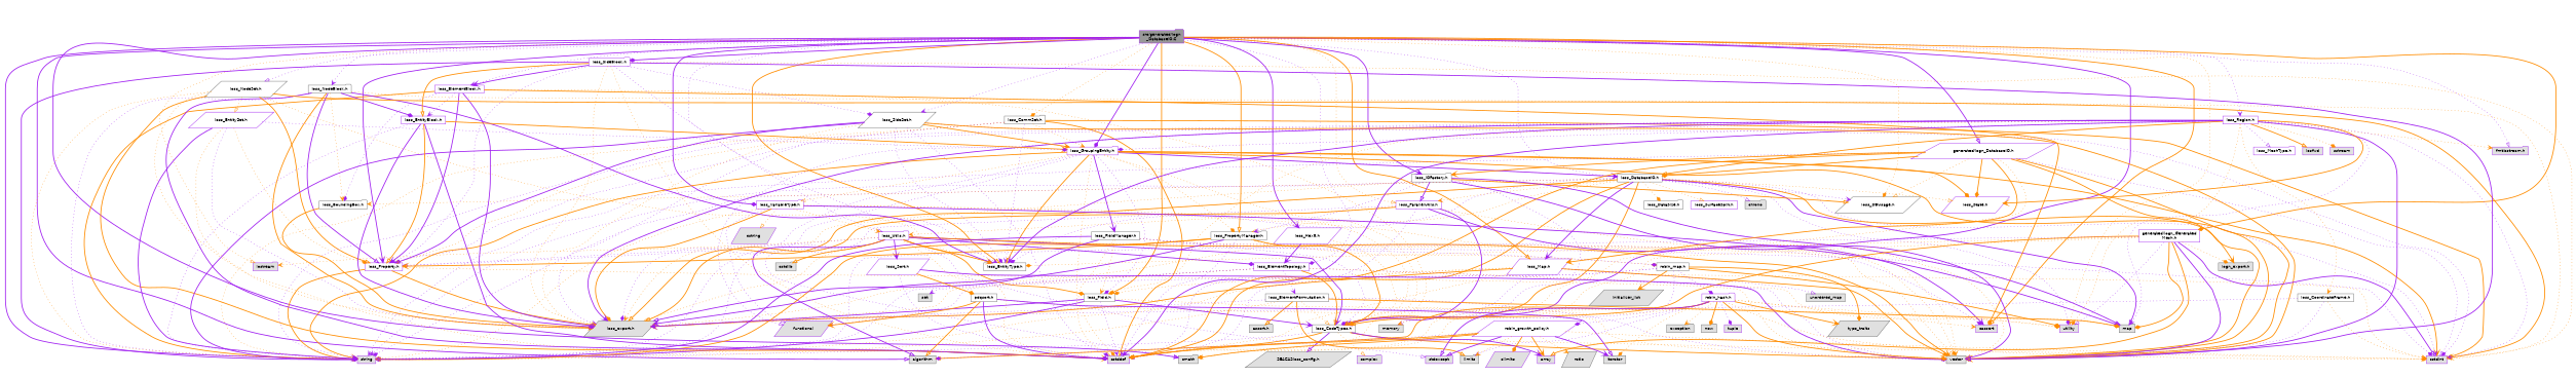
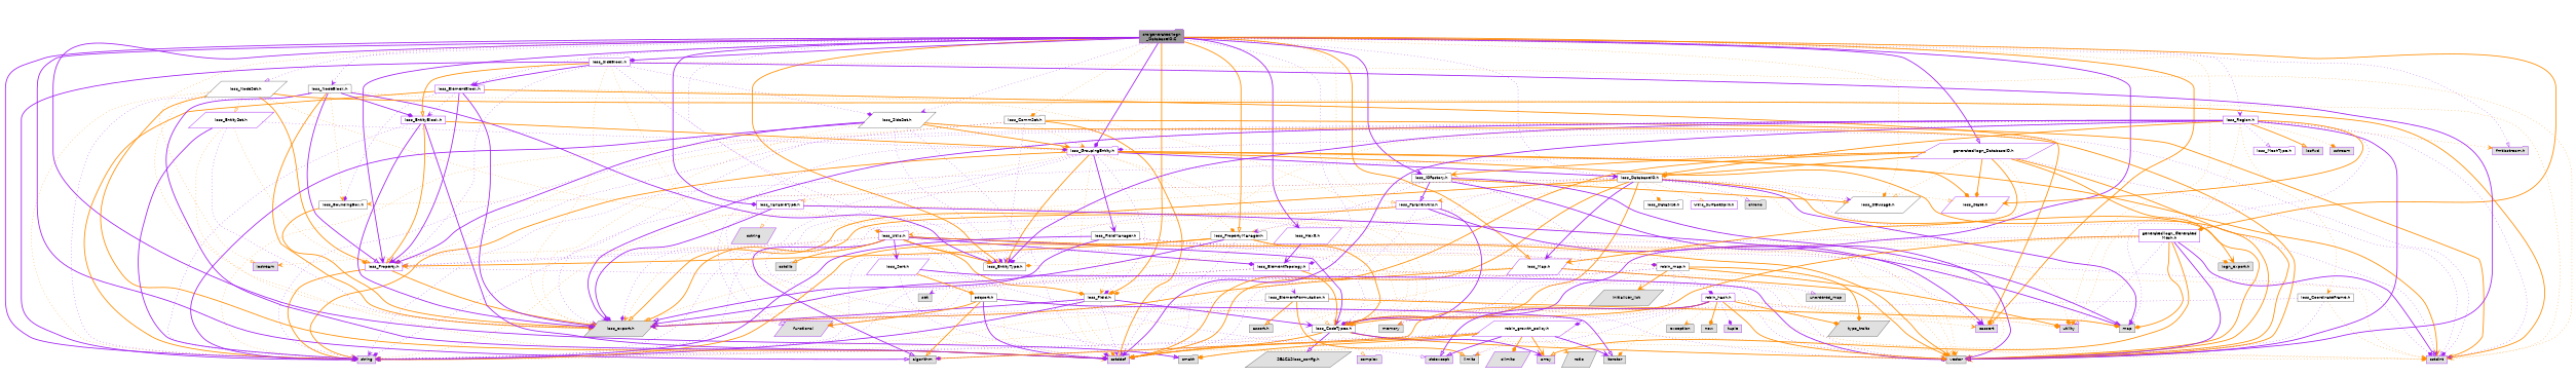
  digraph {
    node [color=purple fillcolor=white fontname=Helvetica fontsize=10 shape=folder style=filled]
    edge [arrowhead=diamond color=darkorange fontname=Helvetica fontsize=10 labelfontname=Helvetica labelfontsize=10 style=dotted]
    n1 [fillcolor=grey60 fontcolor=black height=0.2 label="src/generated/Iogn\l_DatabaseIO.C" width=0.4]
    n2 [color=gray40 height=0.2 label="Ioss_CommSet.h" width=0.4]
    n3 [color=gray40 height=0.2 label="Ioss_EntityType.h" shape=box width=0.4]
    n4 [height=0.2 label="Ioss_GroupingEntity.h" width=0.4]
    n5 [color=gray40 height=0.2 label="Ioss_CodeTypes.h" shape=box width=0.4]
    n6 [fillcolor="#E0E0E0" height=0.2 label=string width=0.4]
    n7 [color=gray40 height=0.2 label="Ioss_DatabaseIO.h" shape=box width=0.4]
    n8 [color=gray40 height=0.2 label="Ioss_DBUsage.h" shape=parallelogram width=0.4]
    n9 [height=0.2 label="Ioss_Map.h" shape=parallelogram width=0.4]
    n10 [color=gray40 height=0.2 label="Ioss_Field.h" width=0.4]
    n11 [height=0.2 label="Ioss_ParallelUtils.h" shape=box width=0.4]
    n12 [height=0.2 label="Ioss_Utils.h" width=0.4]
    n13 [height=0.2 label="Ioss_ElementTopology.h" shape=box width=0.4]
    n14 [height=0.2 label="Ioss_Property.h" shape=box width=0.4]
    n15 [color=gray40 fillcolor="#E0E0E0" height=0.2 label=algorithm shape=box width=0.4]
    n16 [fillcolor="#E0E0E0" height=0.2 label=utility width=0.4]
    n17 [fillcolor="#E0E0E0" height=0.2 label=cassert shape=box width=0.4]
    n18 [color=gray40 fillcolor="#E0E0E0" height=0.2 label=cmath width=0.4]
    n19 [fillcolor="#E0E0E0" height=0.2 label=iostream width=0.4]
    n20 [color=gray40 height=0.2 label="Ioss_PropertyManager.h" width=0.4]
    n21 [height=0.2 label="Ioss_VariableType.h" width=0.4]
    n22 [height=0.2 label="Ioss_ElementBlock.h" shape=box width=0.4]
    n23 [height=0.2 label="Ioss_Hex8.h" shape=parallelogram width=0.4]
    n24 [color=gray40 height=0.2 label="Ioss_IOFactory.h" width=0.4]
    n25 [color=gray40 height=0.2 label="Ioss_NodeBlock.h" width=0.4]
    n26 [color=gray40 height=0.2 label="Ioss_NodeSet.h" shape=parallelogram width=0.4]
    n27 [height=0.2 label="Ioss_Region.h" shape=box width=0.4]
    n28 [fillcolor="#E0E0E0" height=0.2 label="fmt/ostream.h" width=0.4]
    n29 [color=gray40 height=0.2 label="Ioss_SideSet.h" shape=parallelogram width=0.4]
    n30 [height=0.2 label="Ioss_SideBlock.h" width=0.4]
    n31 [height=0.2 label="generated/Iogn_DatabaseIO.h" shape=parallelogram width=0.4]
    n32 [height=0.2 label="generated/Iogn_Generated\lMesh.h" shape=box width=0.4]
    n33 [color=gray40 fillcolor="#E0E0E0" height=0.2 label="ioss_export.h" shape=parallelogram width=0.4]
    n34 [fillcolor="#E0E0E0" height=0.2 label=cstddef width=0.4]
    n35 [fillcolor="#E0E0E0" height=0.2 label=cstdint shape=box width=0.4]
    n36 [color=gray40 fillcolor="#E0E0E0" height=0.2 label=vector shape=box width=0.4]
    n37 [height=0.2 label="Ioss_State.h" shape=parallelogram width=0.4]
    n38 [color=gray40 height=0.2 label="Ioss_FieldManager.h" shape=box width=0.4]
    n39 [fillcolor="#E0E0E0" height=0.2 label=array shape=box width=0.4]
    n40 [color=gray40 fillcolor="#E0E0E0" height=0.2 label="SEACASIoss_config.h" shape=parallelogram width=0.4]
    n41 [fillcolor="#E0E0E0" height=0.2 label=complex width=0.4]
    n42 [color=gray40 height=0.2 label="Ioss_BoundingBox.h" width=0.4]
    n43 [color=gray40 height=0.2 label="Ioss_DataSize.h" width=0.4]
    n44 [color=gray40 fillcolor="#E0E0E0" height=0.2 label=map width=0.4]
-   n45 [height=0.2 label="Ioss_SurfaceSplit.h" shape=box width=0.4]
+   n45 [height=0.2 label="Utils_SurfaceSplit.h" shape=box width=0.4]
    n46 [color=gray40 fillcolor="#E0E0E0" height=0.2 label=chrono width=0.4]
    n47 [color=gray40 fillcolor="#E0E0E0" height=0.2 label=unordered_map shape=box width=0.4]
    n48 [height=0.2 label="Ioss_Sort.h" shape=parallelogram width=0.4]
    n49 [color=gray40 fillcolor="#E0E0E0" height=0.2 label=cstdlib width=0.4]
    n50 [fillcolor="#E0E0E0" height=0.2 label=stdexcept width=0.4]
    n51 [color=gray40 height=0.2 label="Ioss_ElementPermutation.h" shape=box width=0.4]
    n52 [color=gray40 fillcolor="#E0E0E0" height=0.2 label=set shape=box width=0.4]
    n53 [color=gray40 height=0.2 label="robin_map.h" shape=box width=0.4]
    n54 [fillcolor="#E0E0E0" height=0.2 label=functional shape=parallelogram width=0.4]
    n55 [fillcolor="#E0E0E0" height=0.2 label=cstring shape=parallelogram width=0.4]
    n56 [height=0.2 label="Ioss_EntityBlock.h" shape=box width=0.4]
    n57 [height=0.2 label="Ioss_EntitySet.h" shape=parallelogram width=0.4]
    n58 [color=gray40 height=0.2 label="Ioss_CoordinateFrame.h" shape=box width=0.4]
    n59 [height=0.2 label="Ioss_MeshType.h" width=0.4]
    n60 [fillcolor="#E0E0E0" height=0.2 label=iosfwd shape=box width=0.4]
    n61 [fillcolor="#E0E0E0" height=0.2 label=sstream shape=box width=0.4]
    n62 [color=gray40 fillcolor="#E0E0E0" height=0.2 label="iogn_export.h" width=0.4]
    n63 [color=gray40 height=0.2 label="pdqsort.h" shape=box width=0.4]
    n64 [color=gray40 fillcolor="#E0E0E0" height=0.2 label="assert.h" width=0.4]
    n65 [color=gray40 fillcolor="#E0E0E0" height=0.2 label=limits width=0.4]
    n66 [color=gray40 fillcolor="#E0E0E0" height=0.2 label=iterator shape=box width=0.4]
    n67 [color=gray40 fillcolor="#E0E0E0" height=0.2 label=initializer_list shape=parallelogram width=0.4]
    n68 [color=gray40 fillcolor="#E0E0E0" height=0.2 label=memory shape=box width=0.4]
    n69 [color=gray40 fillcolor="#E0E0E0" height=0.2 label=type_traits shape=parallelogram width=0.4]
    n70 [height=0.2 label="robin_hash.h" width=0.4]
    n71 [color=gray40 fillcolor="#E0E0E0" height=0.2 label=exception width=0.4]
    n72 [color=gray40 fillcolor="#E0E0E0" height=0.2 label=new width=0.4]
    n73 [fillcolor="#E0E0E0" height=0.2 label=tuple shape=box width=0.4]
    n74 [height=0.2 label="robin_growth_policy.h" shape=parallelogram width=0.4]
    n75 [fillcolor="#E0E0E0" height=0.2 label=climits shape=parallelogram width=0.4]
    n76 [color=gray40 fillcolor="#E0E0E0" height=0.2 label=ratio shape=parallelogram width=0.4]
    n1 -> n2
    n1 -> n3 [arrowhead=onormal style=bold]
    n1 -> n4 [color=purple style=bold]
    n1 -> n5 [arrowhead=onormal color=purple style=bold]
    n1 -> n6 [arrowhead=onormal color=purple style=bold]
    n1 -> n7 [arrowhead=vee color=purple]
    n1 -> n8
    n1 -> n9 [arrowhead=onormal style=bold]
    n1 -> n10 [arrowhead=onormal style=bold]
    n1 -> n11 [arrowhead=onormal]
    n1 -> n12 [arrowhead=onormal color=purple]
    n1 -> n13 [color=purple]
    n1 -> n14 [arrowhead=vee color=purple style=bold]
    n1 -> n15 [arrowhead=onormal color=purple style=bold]
    n1 -> n16 [arrowhead=vee]
    n1 -> n17 [arrowhead=onormal style=bold]
    n1 -> n18 [arrowhead=onormal color=purple style=bold]
    n1 -> n19 [arrowhead=onormal]
    n1 -> n20 [arrowhead=onormal style=bold]
    n1 -> n21 [color=purple style=bold]
    n1 -> n22 [arrowhead=vee color=purple]
    n1 -> n23 [arrowhead=vee color=purple style=bold]
    n1 -> n24 [arrowhead=vee color=purple style=bold]
    n1 -> n25 [arrowhead=vee color=purple]
    n1 -> n26 [arrowhead=onormal color=purple]
    n1 -> n27 [arrowhead=vee color=purple]
    n1 -> n28 [arrowhead=onormal color=purple]
    n1 -> n29 [arrowhead=vee color=purple]
    n1 -> n30 [color=purple style=bold]
    n1 -> n31 [arrowhead=onormal color=purple style=bold]
    n1 -> n32 [style=bold]
    n2 -> n3 [arrowhead=vee color=purple]
    n2 -> n4 [arrowhead=vee]
    n2 -> n6 [arrowhead=onormal]
    n2 -> n14
    n2 -> n33 [arrowhead=vee color=purple]
    n2 -> n34 [arrowhead=onormal style=bold]
    n2 -> n35 [arrowhead=onormal style=bold]
    n4 -> n3 [arrowhead=onormal style=bold]
    n4 -> n5
    n4 -> n6 [arrowhead=vee style=bold]
    n4 -> n7 [arrowhead=vee color=purple style=bold]
    n4 -> n10 [color=purple]
    n4 -> n14 [arrowhead=onormal color=purple]
    n4 -> n20
    n4 -> n21 [arrowhead=onormal]
    n4 -> n33 [color=purple]
    n4 -> n34 [arrowhead=onormal]
    n4 -> n35 [arrowhead=vee style=bold]
    n4 -> n36 [arrowhead=vee style=bold]
    n4 -> n37 [style=bold]
    n4 -> n38 [arrowhead=vee color=purple style=bold]
    n5 -> n6 [color=purple]
    n5 -> n34 [style=bold]
    n5 -> n35 [arrowhead=vee]
    n5 -> n36 [arrowhead=onormal style=bold]
    n5 -> n39 [arrowhead=vee color=purple style=bold]
    n5 -> n40 [arrowhead=onormal color=purple style=bold]
    n5 -> n41 [arrowhead=onormal]
    n7 -> n3 [color=purple]
    n7 -> n5 [arrowhead=onormal style=bold]
    n7 -> n6 [color=purple]
    n7 -> n8 [arrowhead=vee color=purple]
    n7 -> n9 [arrowhead=vee color=purple style=bold]
    n7 -> n11 [arrowhead=vee]
-   n7 -> n16 [color=purple]
+   n7 -> n16
    n7 -> n20 [arrowhead=onormal]
    n7 -> n33 [arrowhead=onormal style=bold]
    n7 -> n34 [arrowhead=onormal style=bold]
    n7 -> n35 [arrowhead=vee color=purple]
    n7 -> n36 [arrowhead=vee style=bold]
    n7 -> n37 [arrowhead=onormal]
    n7 -> n42 [arrowhead=vee]
    n7 -> n43
    n7 -> n44 [arrowhead=onormal color=purple style=bold]
    n7 -> n45 [arrowhead=onormal]
    n7 -> n46 [arrowhead=onormal color=purple]
    n9 -> n5 [arrowhead=onormal color=purple]
    n9 -> n6 [arrowhead=onormal]
    n9 -> n10
    n9 -> n33 [arrowhead=vee style=bold]
    n9 -> n34
    n9 -> n35 [arrowhead=vee]
    n9 -> n36 [arrowhead=vee style=bold]
    n9 -> n47 [arrowhead=onormal color=purple]
    n10 -> n5 [arrowhead=vee color=purple style=bold]
    n10 -> n6 [color=purple style=bold]
    n10 -> n33 [arrowhead=vee color=purple style=bold]
    n10 -> n34 [arrowhead=vee color=purple]
-   n10 -> n36
    n11 -> n5 [arrowhead=vee color=purple style=bold]
    n11 -> n6 [arrowhead=onormal color=purple]
    n11 -> n12 [arrowhead=vee]
    n11 -> n17 [arrowhead=vee color=purple style=bold]
    n11 -> n33 [arrowhead=onormal style=bold]
    n11 -> n34 [arrowhead=vee color=purple]
    n11 -> n36 [arrowhead=onormal]
    n12 -> n3 [arrowhead=vee style=bold]
    n12 -> n5 [arrowhead=vee color=purple style=bold]
    n12 -> n6 [color=purple]
    n12 -> n10 [style=bold]
    n12 -> n13 [color=purple style=bold]
    n12 -> n14 [arrowhead=onormal color=purple]
    n12 -> n15 [arrowhead=onormal color=purple style=bold]
    n12 -> n17 [color=purple]
    n12 -> n18 [arrowhead=vee color=purple]
    n12 -> n19 [arrowhead=vee]
    n12 -> n33 [arrowhead=onormal]
    n12 -> n34
    n12 -> n35 [color=purple]
    n12 -> n36 [arrowhead=vee style=bold]
    n12 -> n48 [arrowhead=vee color=purple style=bold]
    n12 -> n49 [arrowhead=onormal style=bold]
    n12 -> n50 [arrowhead=onormal color=purple]
    n13 -> n5 [arrowhead=onormal style=bold]
    n13 -> n6 [color=purple]
    n13 -> n33 [arrowhead=onormal]
    n13 -> n36 [arrowhead=onormal color=purple]
    n13 -> n44
    n13 -> n51 [arrowhead=vee color=purple]
    n13 -> n52 [arrowhead=vee color=purple]
    n14 -> n6 [style=bold]
    n14 -> n33 [style=bold]
-   n14 -> n36 [arrowhead=vee]
+   n14 -> n36 [arrowhead=vee color=purple]
    n20 -> n5 [style=bold]
    n20 -> n6 [arrowhead=onormal style=bold]
    n20 -> n14 [arrowhead=vee style=bold]
    n20 -> n33 [arrowhead=vee color=purple style=bold]
    n20 -> n34 [arrowhead=vee color=purple]
    n20 -> n36
    n20 -> n53
    n21 -> n5 [arrowhead=vee]
    n21 -> n6
-   n21 -> n12 [arrowhead=vee]
-   n21 -> n33 [style=bold]
+   n21 -> n12
+   n21 -> n33 [color=purple style=bold]
    n21 -> n36 [arrowhead=vee]
    n21 -> n44 [color=purple style=bold]
    n21 -> n54 [arrowhead=onormal color=purple]
    n21 -> n55 [arrowhead=onormal]
    n22 -> n5
    n22 -> n6 [arrowhead=onormal style=bold]
    n22 -> n14 [arrowhead=vee color=purple style=bold]
    n22 -> n17 [style=bold]
    n22 -> n33 [color=purple style=bold]
    n22 -> n42 [color=purple]
    n22 -> n56 [arrowhead=vee color=purple]
    n23 -> n5
    n23 -> n13 [arrowhead=vee color=purple style=bold]
    n23 -> n33
    n24 -> n5 [arrowhead=onormal color=purple]
-   n24 -> n6 [arrowhead=vee color=purple]
+   n74 -> n6 [arrowhead=vee color=purple]
    n24 -> n8 [arrowhead=onormal style=bold]
    n24 -> n11 [arrowhead=onormal color=purple style=bold]
    n24 -> n20 [arrowhead=vee color=purple]
    n24 -> n33 [arrowhead=vee]
    n24 -> n36 [arrowhead=onormal color=purple style=bold]
    n24 -> n44 [arrowhead=onormal color=purple style=bold]
    n25 -> n3 [arrowhead=onormal color=purple style=bold]
    n25 -> n6 [color=purple]
    n25 -> n14 [arrowhead=onormal color=purple style=bold]
    n25 -> n33 [style=bold]
    n25 -> n34 [color=purple style=bold]
    n25 -> n35 [arrowhead=onormal]
    n25 -> n42 [arrowhead=vee]
    n25 -> n56 [color=purple style=bold]
    n26 -> n3
    n26 -> n6 [arrowhead=vee]
    n26 -> n14 [arrowhead=onormal style=bold]
    n26 -> n33 [arrowhead=vee]
    n26 -> n34 [arrowhead=vee style=bold]
    n26 -> n35 [arrowhead=vee style=bold]
    n26 -> n57 [arrowhead=onormal]
    n27 -> n3 [arrowhead=vee color=purple style=bold]
    n27 -> n4 [color=purple]
    n27 -> n6 [arrowhead=vee color=purple]
    n27 -> n7 [arrowhead=onormal style=bold]
    n27 -> n10
    n27 -> n14 [arrowhead=onormal color=purple]
    n27 -> n16
    n27 -> n28 [arrowhead=vee]
    n27 -> n33 [arrowhead=vee color=purple style=bold]
    n27 -> n34 [arrowhead=vee color=purple style=bold]
    n27 -> n35 [color=purple]
    n27 -> n36 [arrowhead=onormal color=purple style=bold]
    n27 -> n37 [arrowhead=vee style=bold]
    n27 -> n44 [arrowhead=vee color=purple]
    n27 -> n54 [arrowhead=onormal color=purple]
    n27 -> n58 [arrowhead=vee]
    n27 -> n59 [arrowhead=onormal color=purple]
    n27 -> n60 [arrowhead=onormal style=bold]
    n27 -> n61
    n29 -> n3 [color=purple]
    n29 -> n4 [arrowhead=vee style=bold]
    n29 -> n6 [color=purple style=bold]
    n29 -> n14 [arrowhead=onormal color=purple style=bold]
    n29 -> n33 [arrowhead=vee]
    n29 -> n34 [color=purple]
    n29 -> n35 [color=purple]
    n29 -> n36 [style=bold]
    n30 -> n3 [arrowhead=vee color=purple]
    n30 -> n6 [color=purple style=bold]
    n30 -> n14 [arrowhead=vee color=purple]
    n30 -> n22 [arrowhead=vee color=purple style=bold]
    n30 -> n29 [color=purple]
    n30 -> n33 [arrowhead=onormal]
    n30 -> n34 [arrowhead=onormal]
    n30 -> n35 [arrowhead=onormal]
    n30 -> n36 [color=purple style=bold]
    n30 -> n56 [arrowhead=onormal style=bold]
    n31 -> n5 [arrowhead=vee]
    n31 -> n6 [arrowhead=vee color=purple]
    n31 -> n7 [style=bold]
    n31 -> n8 [arrowhead=onormal]
    n31 -> n9 [arrowhead=vee style=bold]
    n31 -> n24 [arrowhead=vee style=bold]
    n31 -> n34 [style=bold]
    n31 -> n35 [arrowhead=onormal color=purple]
    n31 -> n36 [style=bold]
    n31 -> n37 [style=bold]
    n31 -> n62 [arrowhead=vee style=bold]
    n32 -> n3
    n32 -> n5 [arrowhead=onormal style=bold]
    n32 -> n6 [arrowhead=vee color=purple]
    n32 -> n16 [arrowhead=onormal color=purple]
    n32 -> n34 [arrowhead=onormal]
    n32 -> n35 [arrowhead=onormal color=purple style=bold]
    n32 -> n36 [arrowhead=onormal color=purple style=bold]
    n32 -> n39 [arrowhead=onormal style=bold]
    n32 -> n44 [style=bold]
    n32 -> n62
    n38 -> n5 [color=purple]
    n38 -> n6 [color=purple style=bold]
    n38 -> n10 [arrowhead=vee]
    n38 -> n33 [arrowhead=onormal color=purple style=bold]
    n38 -> n34
    n38 -> n36 [arrowhead=onormal]
    n38 -> n53 [color=purple]
    n42 -> n33 [style=bold]
    n48 -> n34 [color=purple]
    n48 -> n36 [color=purple style=bold]
    n48 -> n63 [style=bold]
    n51 -> n5 [arrowhead=onormal]
    n51 -> n6 [arrowhead=onormal]
    n51 -> n33 [arrowhead=onormal color=purple]
    n51 -> n36 [color=purple]
    n51 -> n44 [style=bold]
    n51 -> n64 [arrowhead=onormal style=bold]
    n51 -> n65 [arrowhead=onormal style=bold]
    n53 -> n16 [style=bold]
    n53 -> n34 [arrowhead=onormal color=purple]
    n53 -> n54 [arrowhead=onormal color=purple]
    n53 -> n67 [arrowhead=vee style=bold]
    n53 -> n68 [arrowhead=onormal color=purple]
    n53 -> n69 [style=bold]
    n53 -> n70 [color=purple]
    n56 -> n4 [arrowhead=vee style=bold]
    n56 -> n6 [arrowhead=vee color=purple]
    n56 -> n14 [arrowhead=onormal style=bold]
    n56 -> n33 [color=purple style=bold]
    n56 -> n34 [color=purple style=bold]
    n57 -> n4 [color=purple]
    n57 -> n6 [arrowhead=vee color=purple style=bold]
    n57 -> n14
    n57 -> n33 [arrowhead=onormal color=purple]
    n57 -> n34 [arrowhead=onormal]
    n58 -> n33 [color=purple]
    n58 -> n35 [arrowhead=onormal]
    n58 -> n36 [arrowhead=onormal color=purple]
    n63 -> n15 [arrowhead=onormal style=bold]
    n63 -> n16
    n63 -> n34 [color=purple style=bold]
    n63 -> n54 [arrowhead=vee style=bold]
    n63 -> n66 [arrowhead=onormal color=purple style=bold]
    n70 -> n15 [arrowhead=onormal style=bold]
    n70 -> n16
    n70 -> n17 [arrowhead=vee]
    n70 -> n18 [arrowhead=vee]
    n70 -> n34
    n70 -> n35
    n70 -> n36 [style=bold]
    n70 -> n50 [arrowhead=onormal color=purple style=bold]
    n70 -> n65 [arrowhead=onormal color=purple]
    n70 -> n66
    n70 -> n68 [arrowhead=vee]
-   n70 -> n69 [arrowhead=vee style=bold]
+   n70 -> n69 [style=bold]
    n70 -> n71 [arrowhead=vee]
    n70 -> n72 [style=bold]
    n70 -> n73 [color=purple]
    n70 -> n74 [color=purple]
    n74 -> n15 [color=purple]
    n74 -> n18 [style=bold]
    n74 -> n34 [arrowhead=onormal style=bold]
    n74 -> n35 [arrowhead=vee]
    n74 -> n39 [arrowhead=vee style=bold]
    n74 -> n50 [arrowhead=onormal color=purple style=bold]
    n74 -> n65 [arrowhead=vee]
    n74 -> n66 [arrowhead=vee color=purple style=bold]
    n74 -> n75 [style=bold]
    n74 -> n76 [arrowhead=vee]
  }
